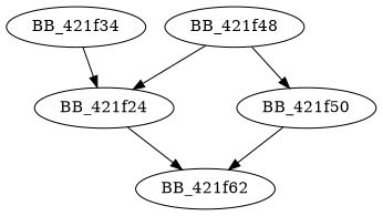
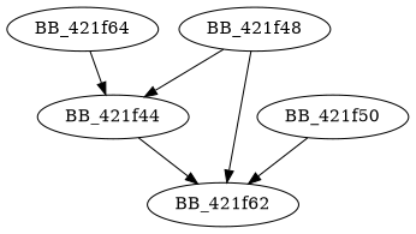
  digraph {
-   BB_421f34
-   BB_421f44 [label=BB_421f24]
+   BB_421f34 [label=BB_421f64]
+   BB_421f44
    BB_421f62
    BB_421f48
    BB_421f50
    BB_421f34 -> BB_421f44
    BB_421f44 -> BB_421f62
    BB_421f48 -> BB_421f44
-   BB_421f48 -> BB_421f50
+   BB_421f48 -> BB_421f62
    BB_421f50 -> BB_421f62
  }
